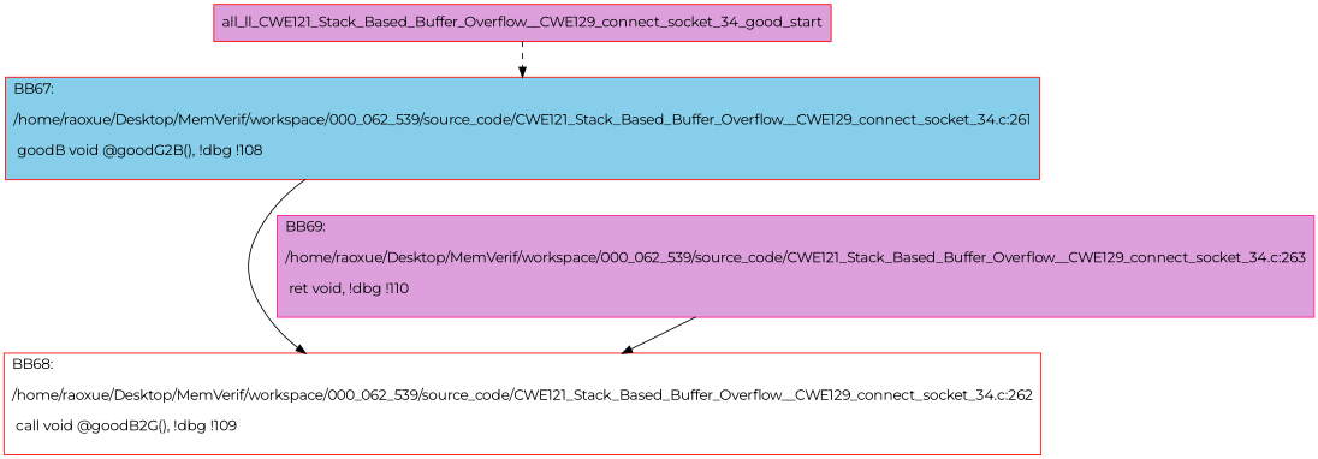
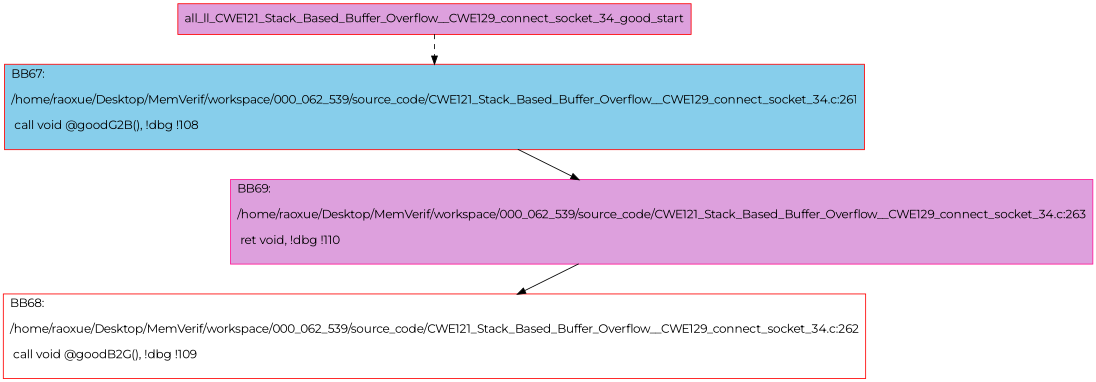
  digraph {
    fontname=Montserrat
    node [color=red fillcolor=plum fontname=Montserrat shape=record style=filled]
    edge [fontname=Montserrat style=solid]
    n1 [label="{all_ll_CWE121_Stack_Based_Buffer_Overflow__CWE129_connect_socket_34_good_start}"]
-   n2 [fillcolor=skyblue label="{BB67:\l\l/home/raoxue/Desktop/MemVerif/workspace/000_062_539/source_code/CWE121_Stack_Based_Buffer_Overflow__CWE129_connect_socket_34.c:261\l\n  goodB void @goodG2B(), !dbg !108\l\n}"]
+   n2 [fillcolor=skyblue label="{BB67:\l\l/home/raoxue/Desktop/MemVerif/workspace/000_062_539/source_code/CWE121_Stack_Based_Buffer_Overflow__CWE129_connect_socket_34.c:261\l\n  call void @goodG2B(), !dbg !108\l\n}"]
    n3 [fillcolor=white label="{BB68:\l\l/home/raoxue/Desktop/MemVerif/workspace/000_062_539/source_code/CWE121_Stack_Based_Buffer_Overflow__CWE129_connect_socket_34.c:262\l\n  call void @goodB2G(), !dbg !109\l\n}"]
    n4 [color=deeppink label="{BB69:\l\l/home/raoxue/Desktop/MemVerif/workspace/000_062_539/source_code/CWE121_Stack_Based_Buffer_Overflow__CWE129_connect_socket_34.c:263\l\n  ret void, !dbg !110\l\n}"]
    n1 -> n2 [style=dashed]
-   n2 -> n3
+   n2 -> n4
    n4 -> n3
  }
